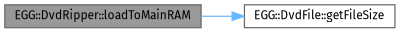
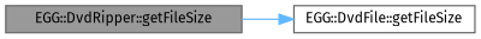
  digraph {
    rankdir=LR
    fontname="Fira Sans"
    node [fontname="Fira Sans" fontsize=10 shape=box style=filled]
-   n1 [color=gray40 fillcolor=grey60 fontcolor=black height=0.2 label="EGG::DvdRipper::loadToMainRAM" width=0.4]
+   n1 [color=gray40 fillcolor=grey60 fontcolor=black height=0.2 label="EGG::DvdRipper::getFileSize" width=0.4]
    n2 [color=grey40 fillcolor=white height=0.2 label="EGG::DvdFile::getFileSize" width=0.4]
    n1 -> n2 [color=steelblue1 fontname="Fira Sans" fontsize=10 labelfontname=FreeMono labelfontsize=10 style=solid]
  }
